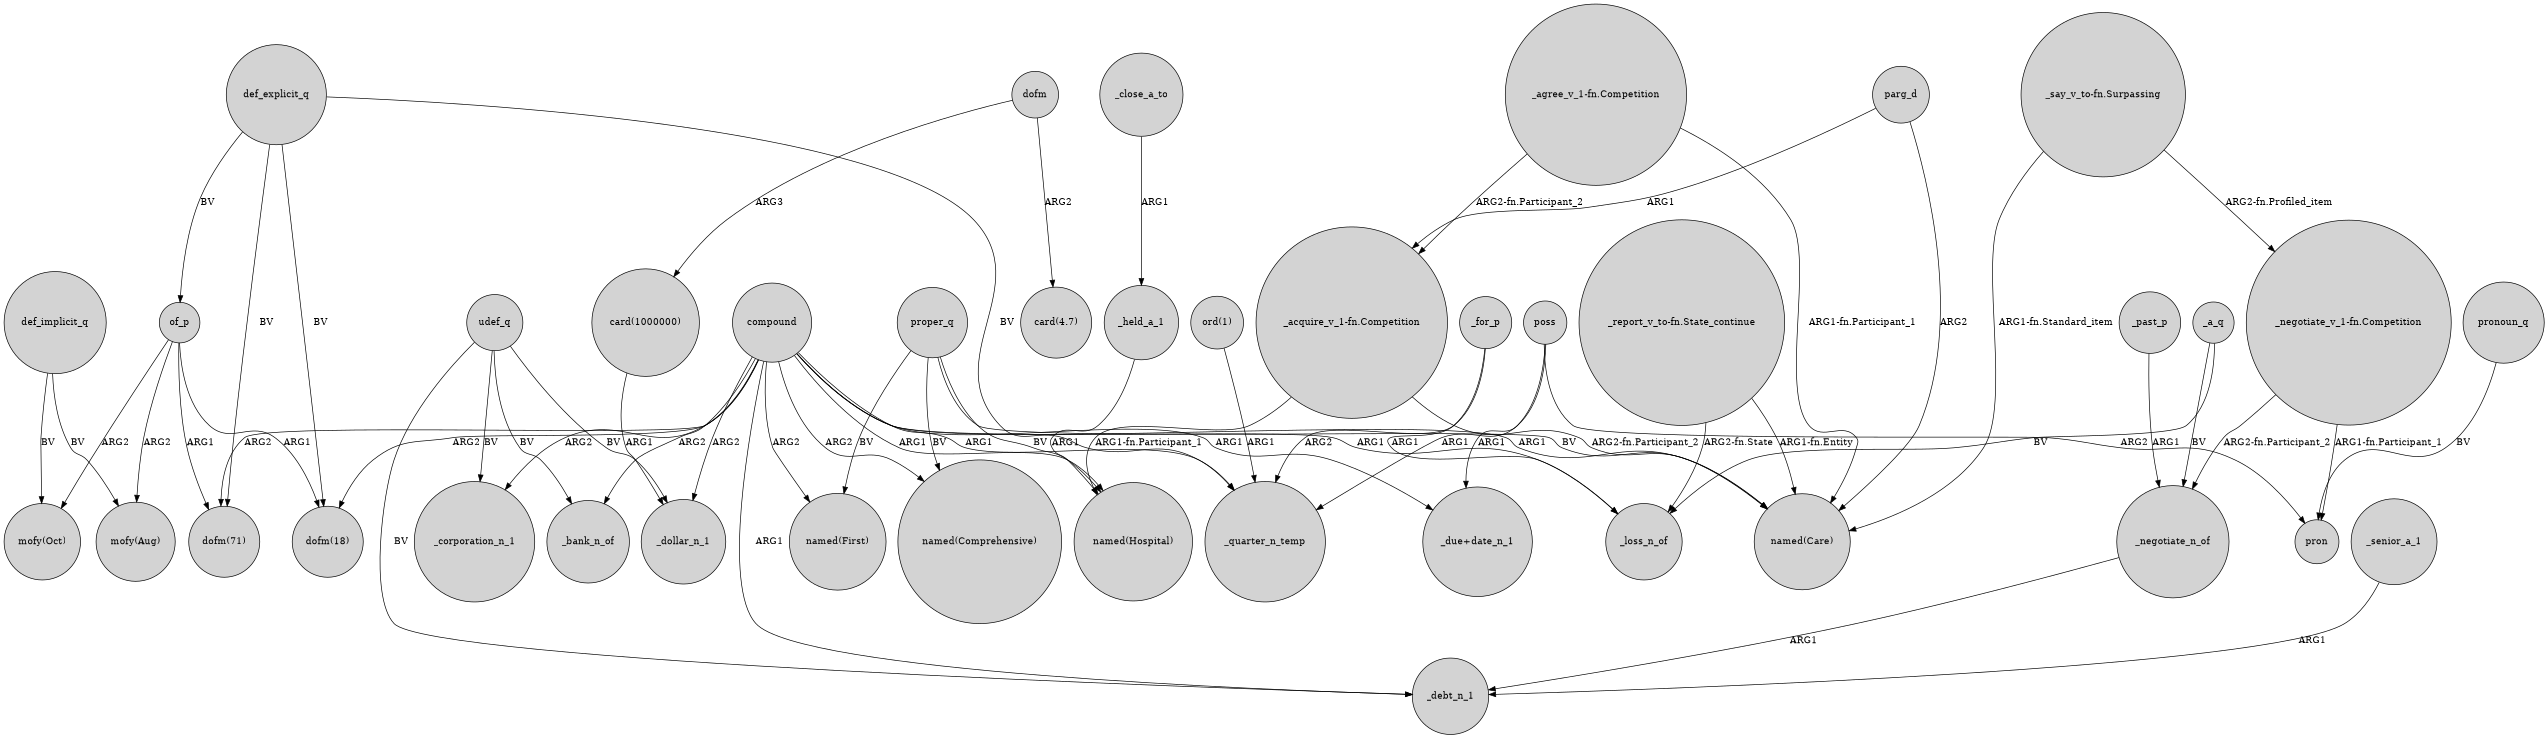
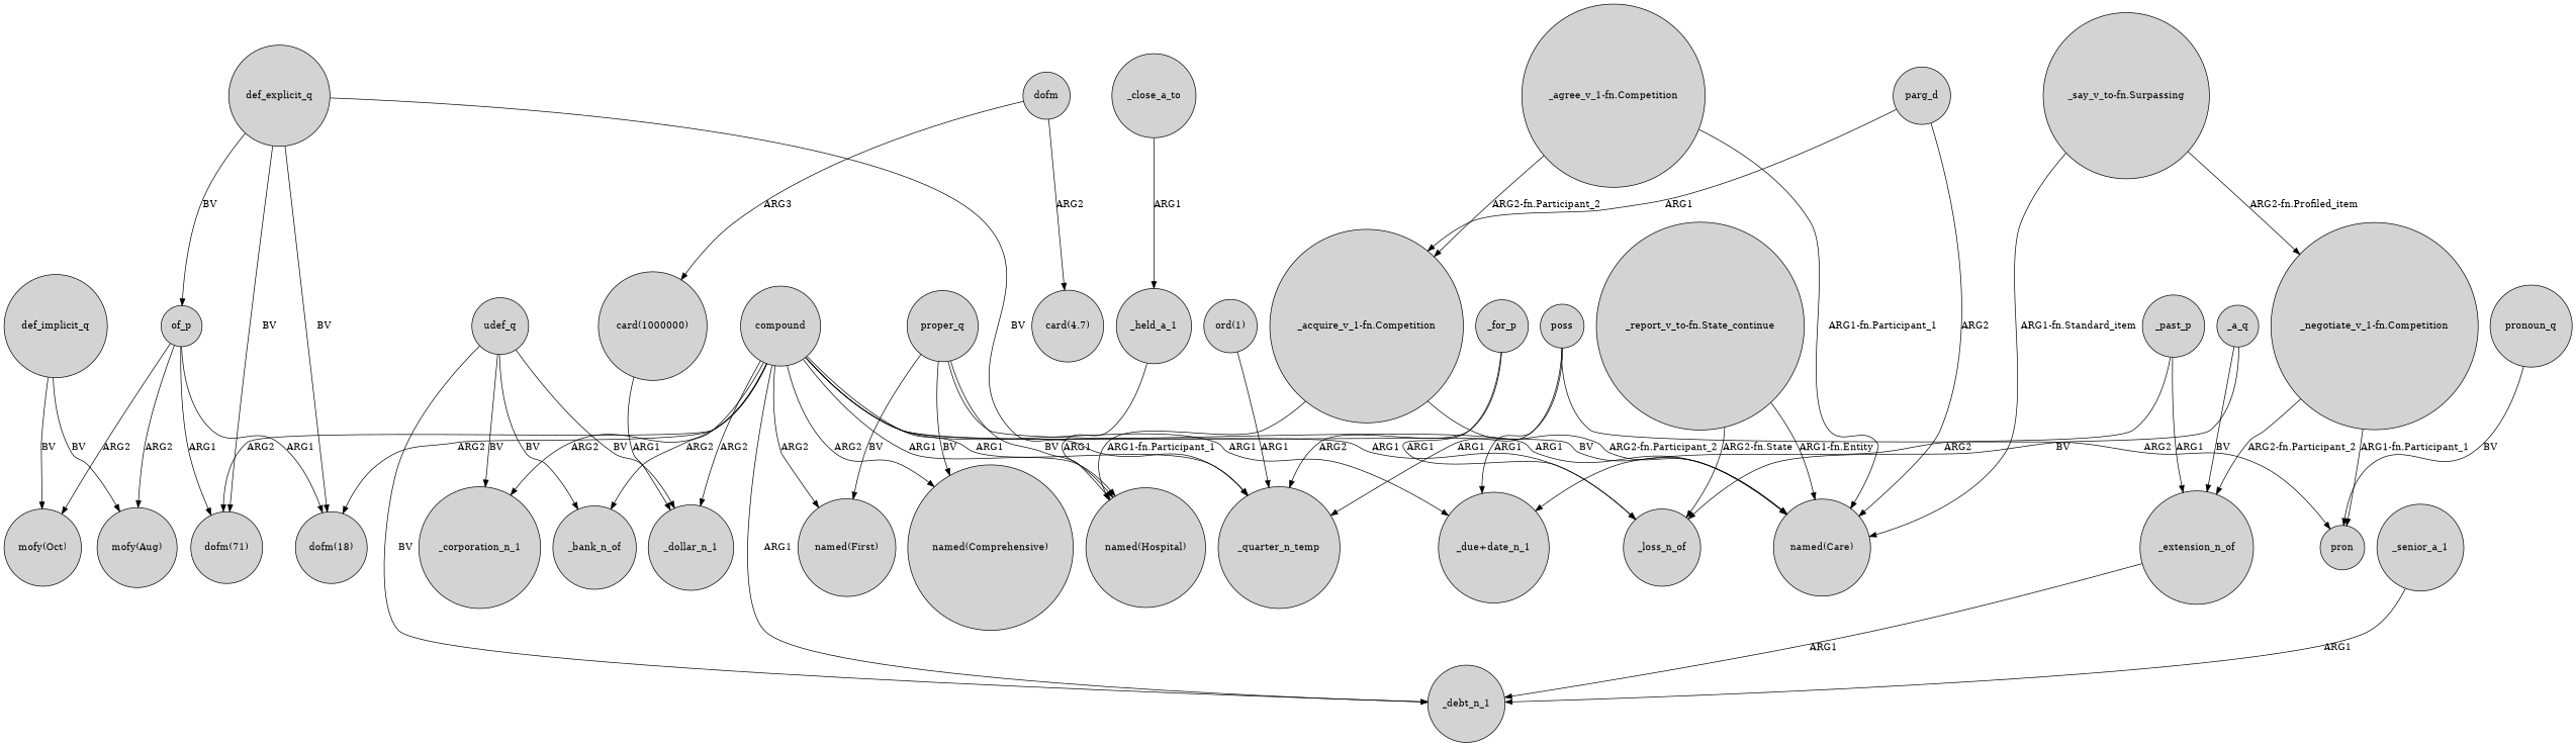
  digraph {
    node [shape=circle style=filled]
    compound
    "dofm(18)"
    _loss_n_of
    "named(Hospital)"
    n5 [label="dofm(71)"]
    _quarter_n_temp
    "named(Care)"
    "_due+date_n_1"
    "named(First)"
    _bank_n_of
    _dollar_n_1
    "named(Comprehensive)"
    _debt_n_1
    _corporation_n_1
    _past_p
-   _extension_n_of [label=_negotiate_n_of]
+   _extension_n_of
    _a_q
    _held_a_1
    proper_q
    _close_a_to
    of_p
    "mofy(Oct)"
    "mofy(Aug)"
    "_report_v_to-fn.State_continue"
    def_explicit_q
    "_say_v_to-fn.Surpassing"
    "_negotiate_v_1-fn.Competition"
    pron
    n29 [label=dofm]
    "card(1000000)"
    "card(4.7)"
    udef_q
    poss
    "_agree_v_1-fn.Competition"
    "_acquire_v_1-fn.Competition"
    pronoun_q
    _for_p
    parg_d
    def_implicit_q
    "ord(1)"
    _senior_a_1
    compound -> "dofm(18)" [label=ARG2]
    compound -> _loss_n_of [label=ARG1]
    compound -> "named(Hospital)" [label=ARG1]
    compound -> n5 [label=ARG2]
    compound -> _quarter_n_temp [label=ARG1]
    compound -> "named(Care)" [label=ARG1]
    compound -> "_due+date_n_1" [label=ARG1]
    compound -> "named(First)" [label=ARG2]
    compound -> _bank_n_of [label=ARG2]
    compound -> _dollar_n_1 [label=ARG2]
    compound -> "named(Comprehensive)" [label=ARG2]
    compound -> _debt_n_1 [label=ARG1]
    compound -> _corporation_n_1 [label=ARG2]
+   _past_p -> "_due+date_n_1" [label=ARG2]
    _past_p -> _extension_n_of [label=ARG1]
    _extension_n_of -> _debt_n_1 [label=ARG1]
    _a_q -> _loss_n_of [label=BV]
    _a_q -> _extension_n_of [label=BV]
    _held_a_1 -> "named(Hospital)" [label=ARG1]
    proper_q -> "named(Hospital)" [label=BV]
    proper_q -> "named(Care)" [label=BV]
    proper_q -> "named(First)" [label=BV]
    proper_q -> "named(Comprehensive)" [label=BV]
    _close_a_to -> _held_a_1 [label=ARG1]
    of_p -> "dofm(18)" [label=ARG1]
    of_p -> n5 [label=ARG1]
    of_p -> "mofy(Oct)" [label=ARG2]
    of_p -> "mofy(Aug)" [label=ARG2]
    "_report_v_to-fn.State_continue" -> _loss_n_of [label="ARG2-fn.State"]
    "_report_v_to-fn.State_continue" -> "named(Care)" [label="ARG1-fn.Entity"]
    def_explicit_q -> "dofm(18)" [label=BV]
    def_explicit_q -> n5 [label=BV]
    def_explicit_q -> _quarter_n_temp [label=BV]
    def_explicit_q -> of_p [label=BV]
    "_say_v_to-fn.Surpassing" -> "named(Care)" [label="ARG1-fn.Standard_item"]
    "_say_v_to-fn.Surpassing" -> "_negotiate_v_1-fn.Competition" [label="ARG2-fn.Profiled_item"]
    "_negotiate_v_1-fn.Competition" -> _extension_n_of [label="ARG2-fn.Participant_2"]
    "_negotiate_v_1-fn.Competition" -> pron [label="ARG1-fn.Participant_1"]
    n29 -> "card(1000000)" [label=ARG3]
    n29 -> "card(4.7)" [label=ARG2]
    "card(1000000)" -> _dollar_n_1 [label=ARG1]
    udef_q -> _bank_n_of [label=BV]
    udef_q -> _dollar_n_1 [label=BV]
    udef_q -> _debt_n_1 [label=BV]
    udef_q -> _corporation_n_1 [label=BV]
    poss -> _quarter_n_temp [label=ARG1]
    poss -> "_due+date_n_1" [label=ARG1]
    poss -> pron [label=ARG2]
    "_agree_v_1-fn.Competition" -> "named(Care)" [label="ARG1-fn.Participant_1"]
    "_agree_v_1-fn.Competition" -> "_acquire_v_1-fn.Competition" [label="ARG2-fn.Participant_2"]
    "_acquire_v_1-fn.Competition" -> "named(Hospital)" [label="ARG1-fn.Participant_1"]
    "_acquire_v_1-fn.Competition" -> "named(Care)" [label="ARG2-fn.Participant_2"]
    pronoun_q -> pron [label=BV]
    _for_p -> _loss_n_of [label=ARG1]
    _for_p -> _quarter_n_temp [label=ARG2]
    parg_d -> "named(Care)" [label=ARG2]
    parg_d -> "_acquire_v_1-fn.Competition" [label=ARG1]
    def_implicit_q -> "mofy(Oct)" [label=BV]
    def_implicit_q -> "mofy(Aug)" [label=BV]
    "ord(1)" -> _quarter_n_temp [label=ARG1]
    _senior_a_1 -> _debt_n_1 [label=ARG1]
  }
